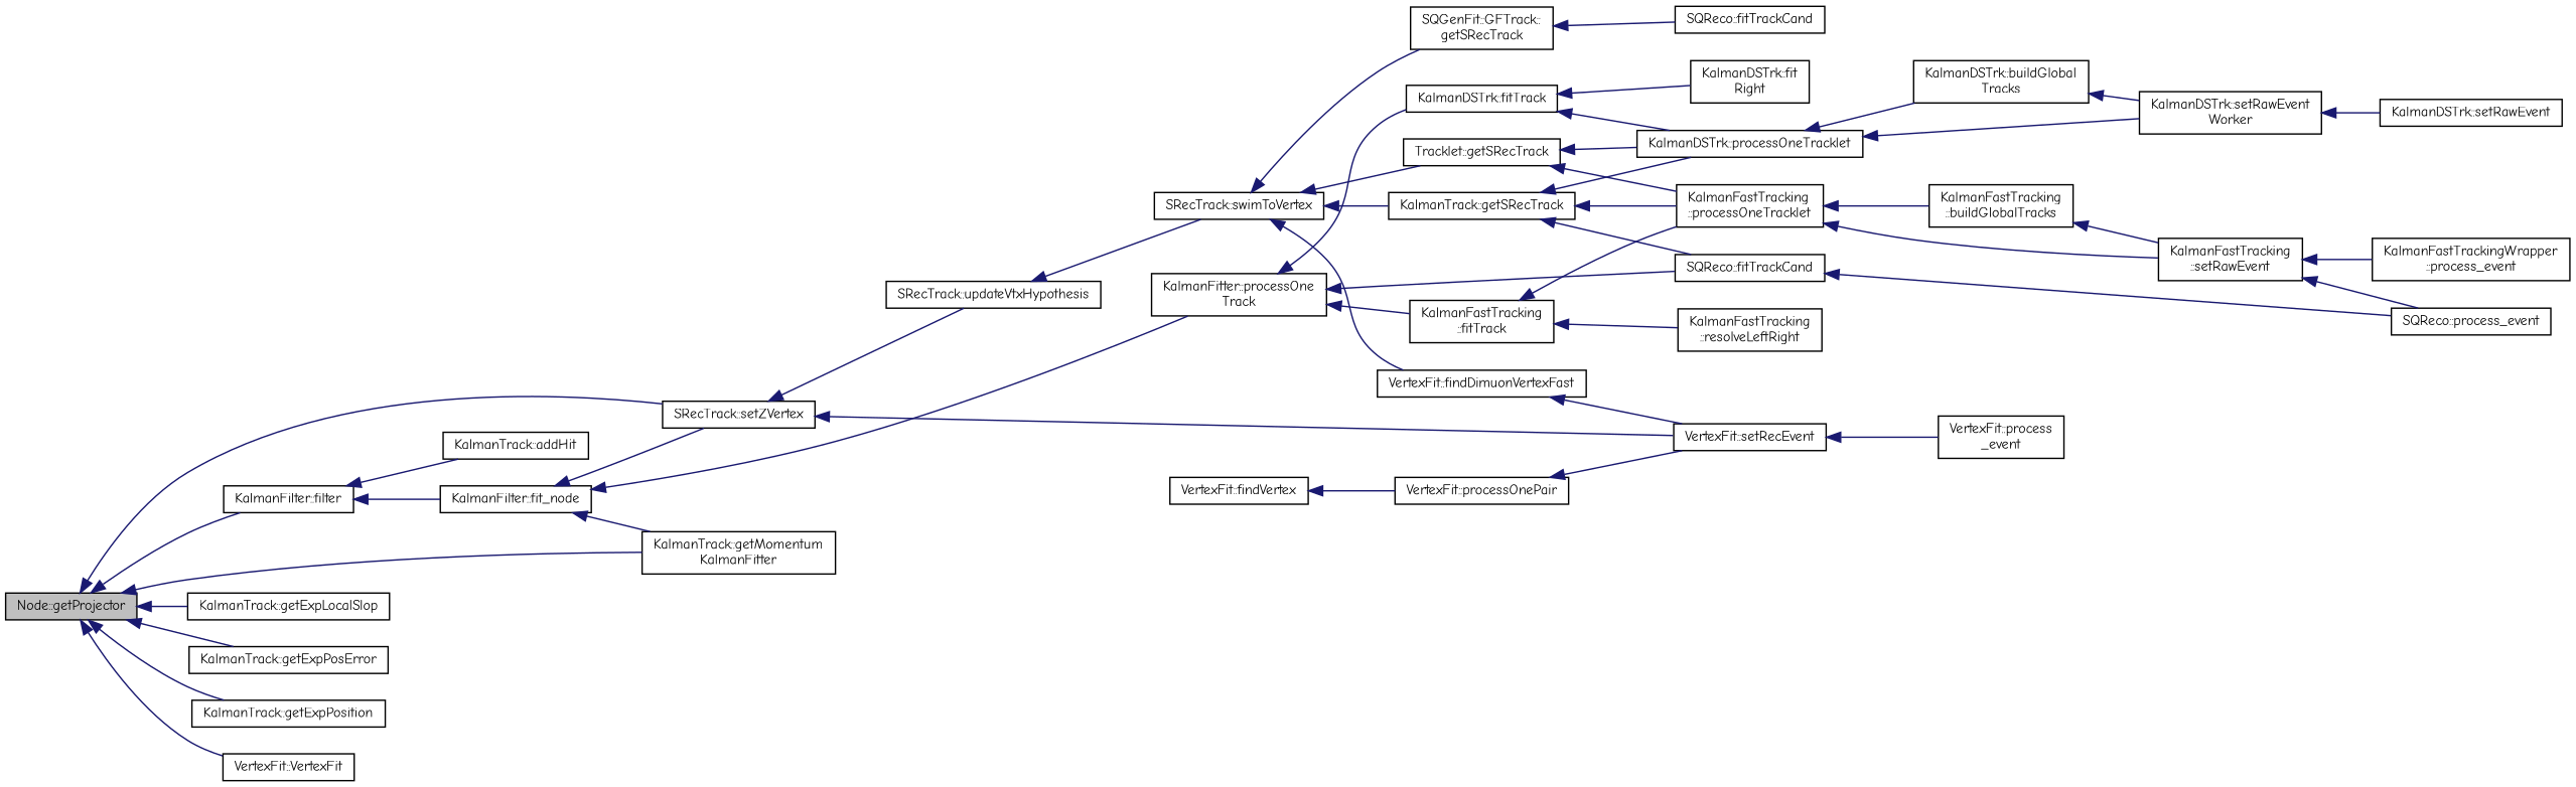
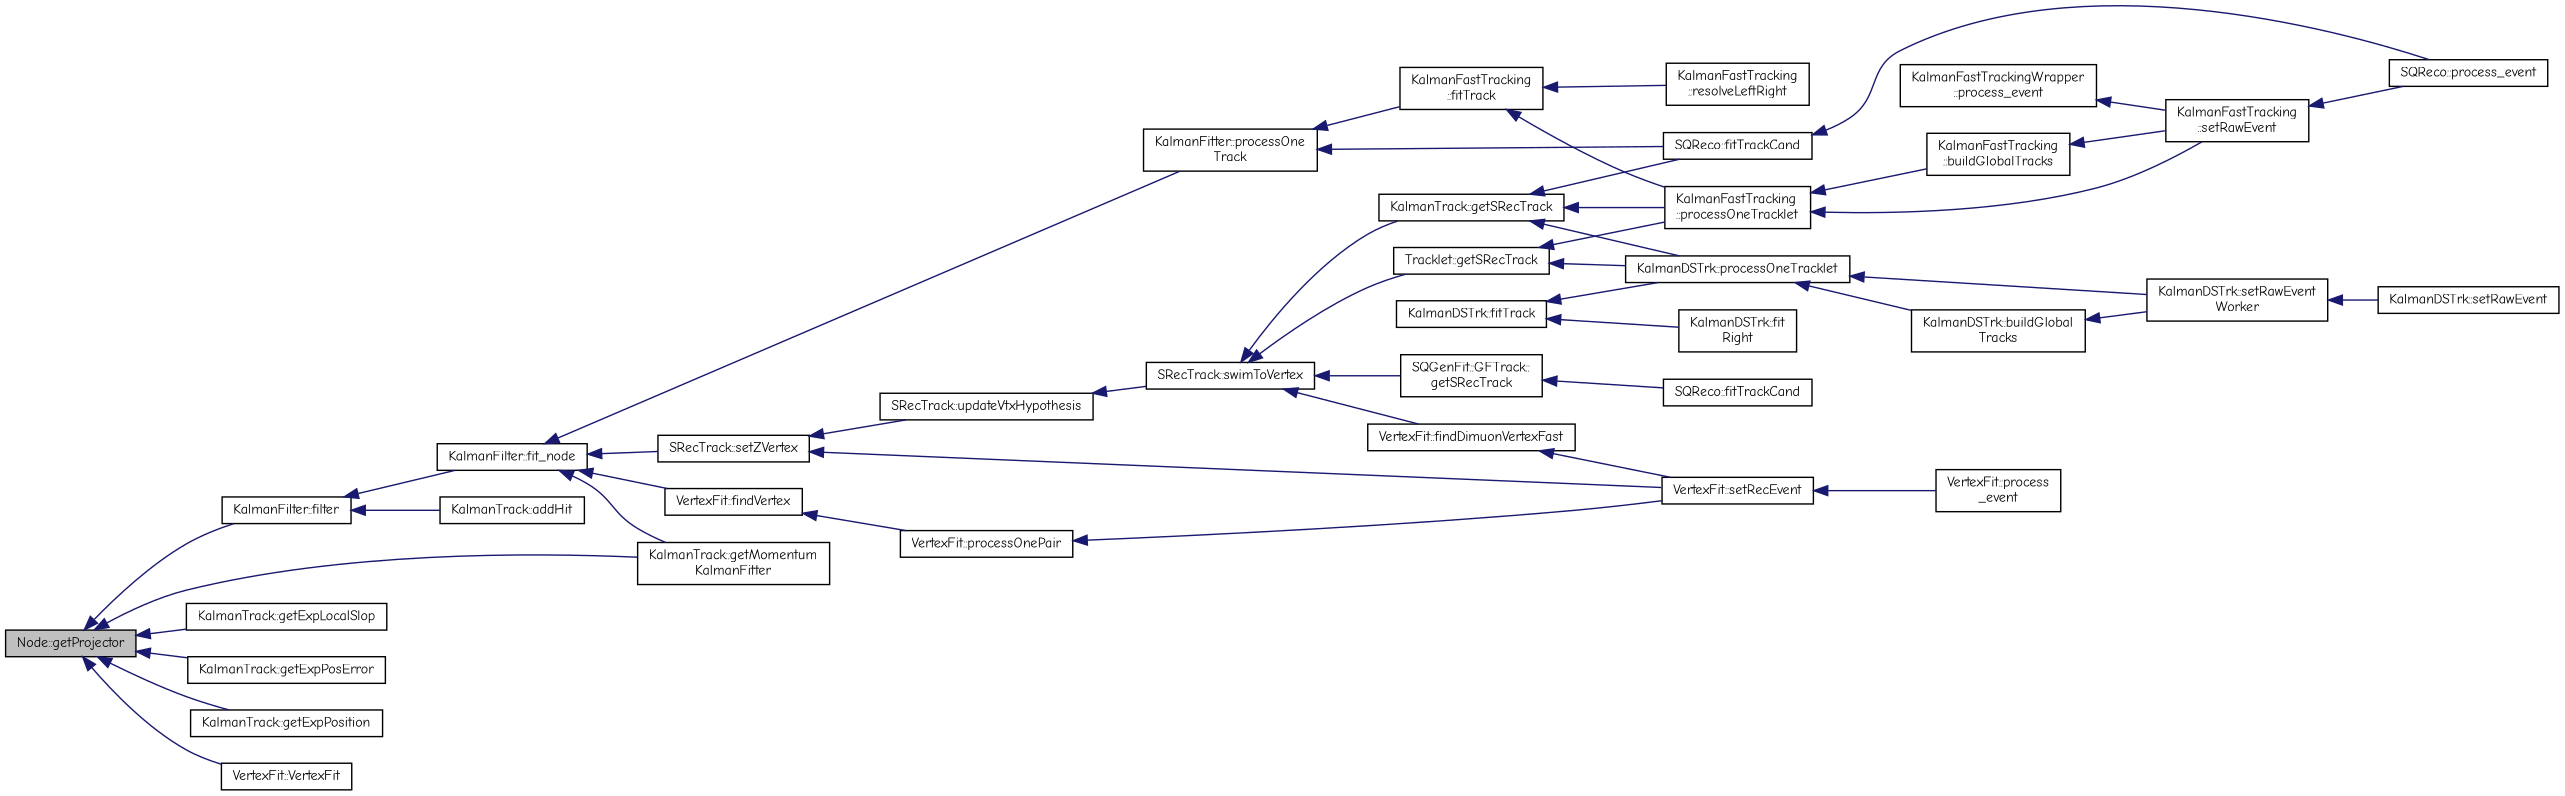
  digraph {
    fontname="Comic Neue"
    rankdir=LR
    node [color=black fontname="Comic Neue" fontsize=10 shape=record]
    edge [color=midnightblue dir=back fontname="Comic Neue" fontsize=10 labelfontname=FreeSans labelfontsize=10 style=solid]
    n1 [fillcolor=grey75 fontcolor=black height=0.2 label="Node::getProjector" style=filled width=0.4]
    n2 [height=0.2 label="KalmanFilter::filter" width=0.4]
    n3 [height=0.2 label="KalmanTrack::getMomentum\lKalmanFitter" width=0.4]
    n4 [height=0.2 label="SRecTrack::setZVertex" width=0.4]
    n5 [height=0.2 label="KalmanTrack::getExpLocalSlop" width=0.4]
    n6 [height=0.2 label="KalmanTrack::getExpPosError" width=0.4]
    n7 [height=0.2 label="KalmanTrack::getExpPosition" width=0.4]
    n8 [height=0.2 label="VertexFit::VertexFit" width=0.4]
    n9 [height=0.2 label="KalmanTrack::addHit" width=0.4]
    n10 [height=0.2 label="KalmanFilter::fit_node" width=0.4]
    n11 [height=0.2 label="VertexFit::setRecEvent" width=0.4]
    n12 [height=0.2 label="SRecTrack::updateVtxHypothesis" width=0.4]
    n13 [height=0.2 label="VertexFit::findVertex" width=0.4]
    n14 [height=0.2 label="KalmanFitter::processOne\lTrack" width=0.4]
    n15 [height=0.2 label="VertexFit::processOnePair" width=0.4]
    n16 [height=0.2 label="KalmanFastTracking\l::fitTrack" width=0.4]
    n17 [height=0.2 label="KalmanDSTrk::fitTrack" width=0.4]
    n18 [height=0.2 label="SQReco::fitTrackCand" width=0.4]
    n19 [height=0.2 label="VertexFit::process\l_event" width=0.4]
    n20 [height=0.2 label="KalmanFastTracking\l::processOneTracklet" width=0.4]
    n21 [height=0.2 label="KalmanFastTracking\l::resolveLeftRight" width=0.4]
    n22 [height=0.2 label="KalmanDSTrk::processOneTracklet" width=0.4]
    n23 [height=0.2 label="KalmanDSTrk::fit\lRight" width=0.4]
    n24 [height=0.2 label="SQReco::process_event" width=0.4]
    n25 [height=0.2 label="KalmanFastTracking\l::buildGlobalTracks" width=0.4]
    n26 [height=0.2 label="KalmanFastTracking\l::setRawEvent" width=0.4]
    n27 [height=0.2 label="KalmanFastTrackingWrapper\l::process_event" width=0.4]
    n28 [height=0.2 label="KalmanDSTrk::buildGlobal\lTracks" width=0.4]
    n29 [height=0.2 label="KalmanDSTrk::setRawEvent\lWorker" width=0.4]
    n30 [height=0.2 label="KalmanDSTrk::setRawEvent" width=0.4]
    n31 [height=0.2 label="SRecTrack::swimToVertex" width=0.4]
    n32 [height=0.2 label="Tracklet::getSRecTrack" width=0.4]
    n33 [height=0.2 label="KalmanTrack::getSRecTrack" width=0.4]
    n34 [height=0.2 label="VertexFit::findDimuonVertexFast" width=0.4]
    n35 [height=0.2 label="SQGenFit::GFTrack::\lgetSRecTrack" width=0.4]
    n36 [height=0.2 label="SQReco::fitTrackCand" width=0.4]
    n1 -> n2
    n1 -> n3
-   n1 -> n4
    n1 -> n5
    n1 -> n6
    n1 -> n7
    n1 -> n8
    n2 -> n9
    n2 -> n10
    n4 -> n11
    n4 -> n12
    n10 -> n3
    n10 -> n4
+   n10 -> n13
    n10 -> n14
    n11 -> n19
    n12 -> n31
    n13 -> n15
    n14 -> n16
-   n14 -> n17
    n14 -> n18
    n15 -> n11
    n16 -> n20
    n16 -> n21
    n17 -> n22
    n17 -> n23
    n18 -> n24
    n20 -> n25
    n20 -> n26
    n22 -> n28
    n22 -> n29
    n25 -> n26
    n26 -> n24
-   n26 -> n27
+   n27 -> n26
    n28 -> n29
    n29 -> n30
    n31 -> n32
    n31 -> n33
    n31 -> n34
    n31 -> n35
    n32 -> n20
    n32 -> n22
    n33 -> n18
    n33 -> n20
    n33 -> n22
    n34 -> n11
    n35 -> n36
  }
